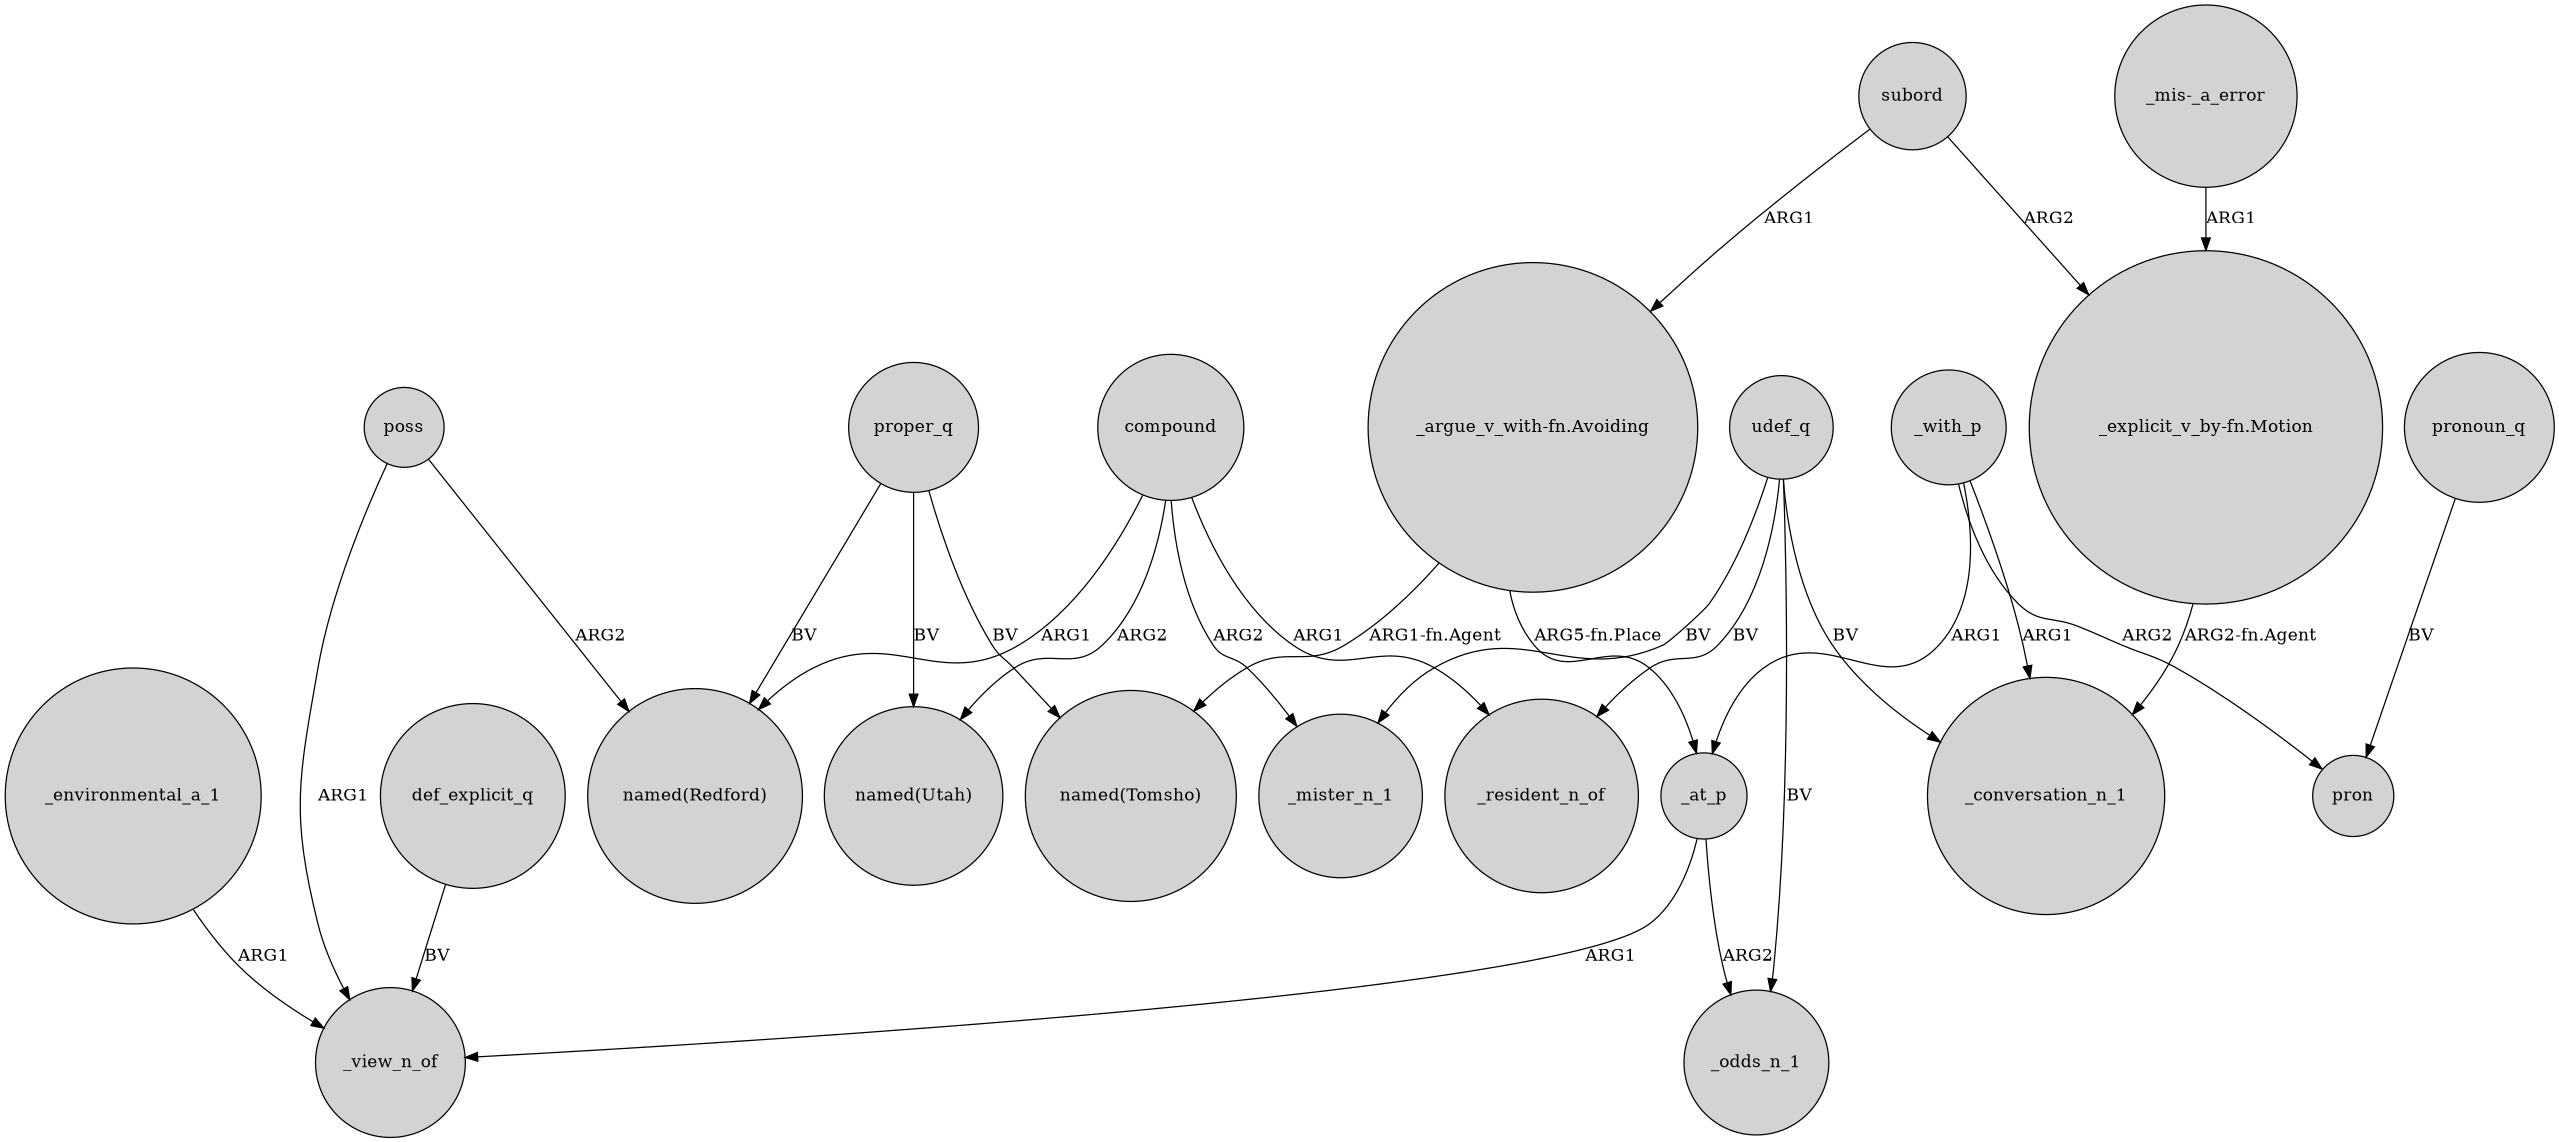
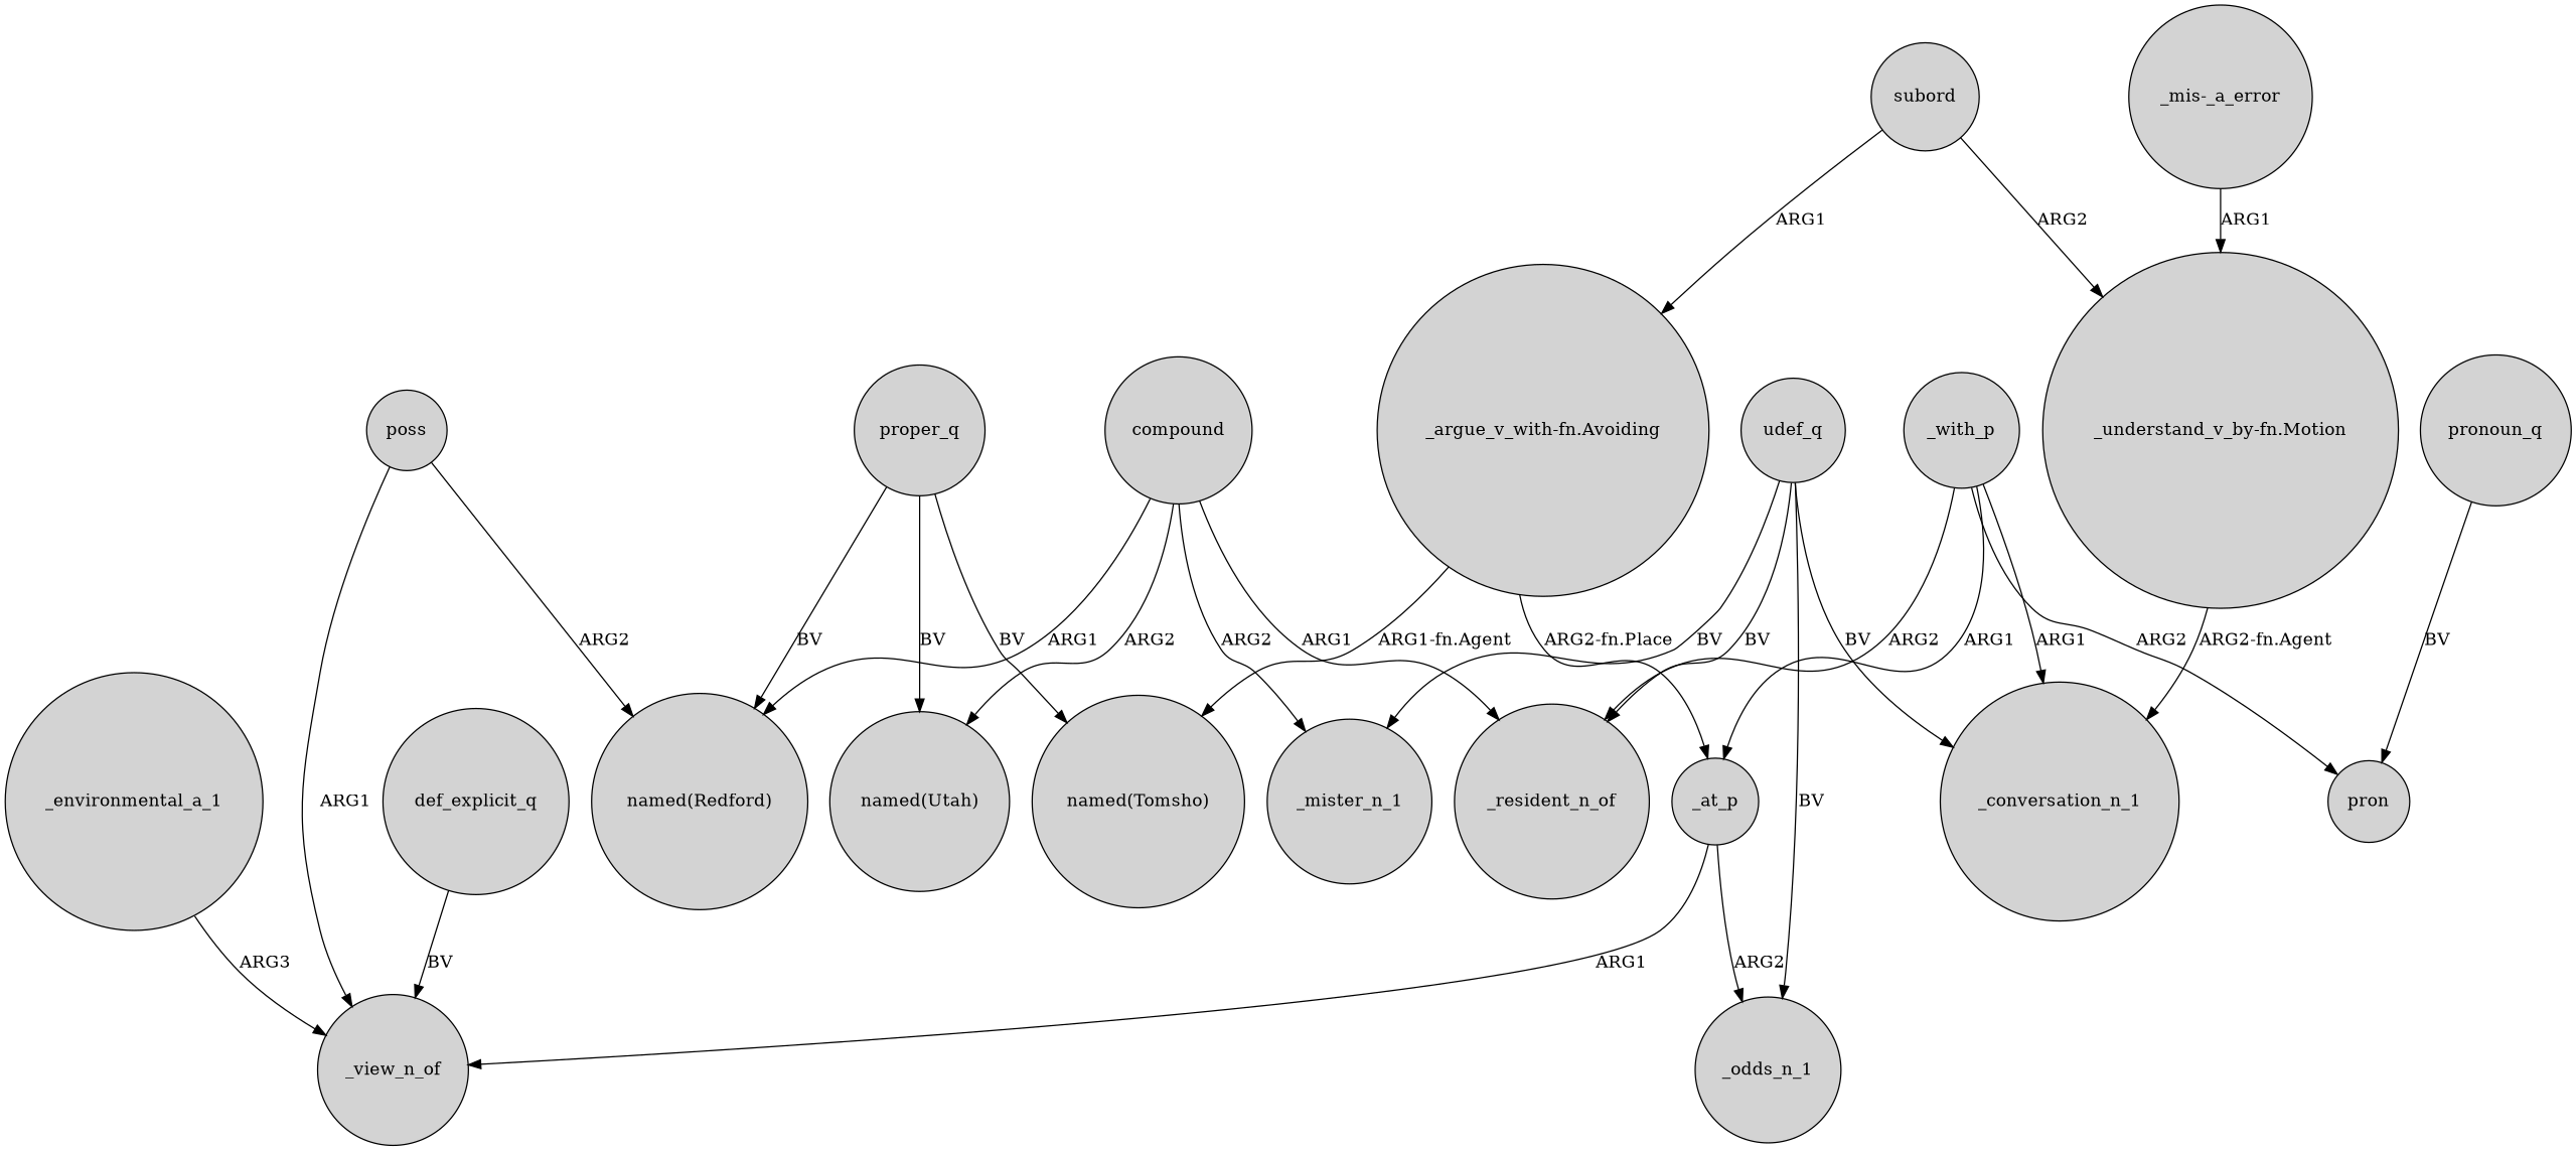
  digraph {
    node [shape=circle style=filled]
    _environmental_a_1
    _view_n_of
    udef_q
    _resident_n_of
    _mister_n_1
    _odds_n_1
    _conversation_n_1
    compound
    "named(Redford)"
    "named(Utah)"
    poss
    _with_p
    pron
    _at_p
    "_mis-_a_error"
-   "_understand_v_by-fn.Motion" [label="_explicit_v_by-fn.Motion"]
+   "_understand_v_by-fn.Motion"
    pronoun_q
    def_explicit_q
    subord
    "_argue_v_with-fn.Avoiding"
    "named(Tomsho)"
    proper_q
-   _environmental_a_1 -> _view_n_of [label=ARG1]
+   _environmental_a_1 -> _view_n_of [label=ARG3]
    udef_q -> _resident_n_of [label=BV]
    udef_q -> _mister_n_1 [label=BV]
    udef_q -> _odds_n_1 [label=BV]
    udef_q -> _conversation_n_1 [label=BV]
    compound -> _resident_n_of [label=ARG1]
    compound -> _mister_n_1 [label=ARG2]
    compound -> "named(Redford)" [label=ARG1]
    compound -> "named(Utah)" [label=ARG2]
    poss -> _view_n_of [label=ARG1]
    poss -> "named(Redford)" [label=ARG2]
+   _with_p -> _resident_n_of [label=ARG2]
    _with_p -> _conversation_n_1 [label=ARG1]
    _with_p -> pron [label=ARG2]
    _with_p -> _at_p [label=ARG1]
    _at_p -> _view_n_of [label=ARG1]
    _at_p -> _odds_n_1 [label=ARG2]
    "_mis-_a_error" -> "_understand_v_by-fn.Motion" [label=ARG1]
    "_understand_v_by-fn.Motion" -> _conversation_n_1 [label="ARG2-fn.Agent"]
    pronoun_q -> pron [label=BV]
    def_explicit_q -> _view_n_of [label=BV]
    subord -> "_understand_v_by-fn.Motion" [label=ARG2]
    subord -> "_argue_v_with-fn.Avoiding" [label=ARG1]
-   "_argue_v_with-fn.Avoiding" -> _at_p [label="ARG5-fn.Place"]
+   "_argue_v_with-fn.Avoiding" -> _at_p [label="ARG2-fn.Place"]
    "_argue_v_with-fn.Avoiding" -> "named(Tomsho)" [label="ARG1-fn.Agent"]
    proper_q -> "named(Redford)" [label=BV]
    proper_q -> "named(Utah)" [label=BV]
    proper_q -> "named(Tomsho)" [label=BV]
  }
